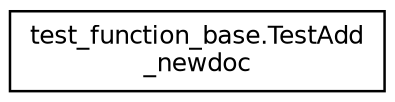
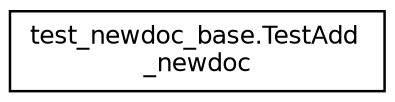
  digraph {
    rankdir=LR
    fontname="DejaVu Sans"
-   n1 [color=black fillcolor=white fontname="DejaVu Sans" fontsize=10 height=0.2 label="test_function_base.TestAdd\l_newdoc" shape=record style=filled width=0.4]
+   n1 [color=black fillcolor=white fontname="DejaVu Sans" fontsize=10 height=0.2 label="test_newdoc_base.TestAdd\l_newdoc" shape=record style=filled width=0.4]
  }
